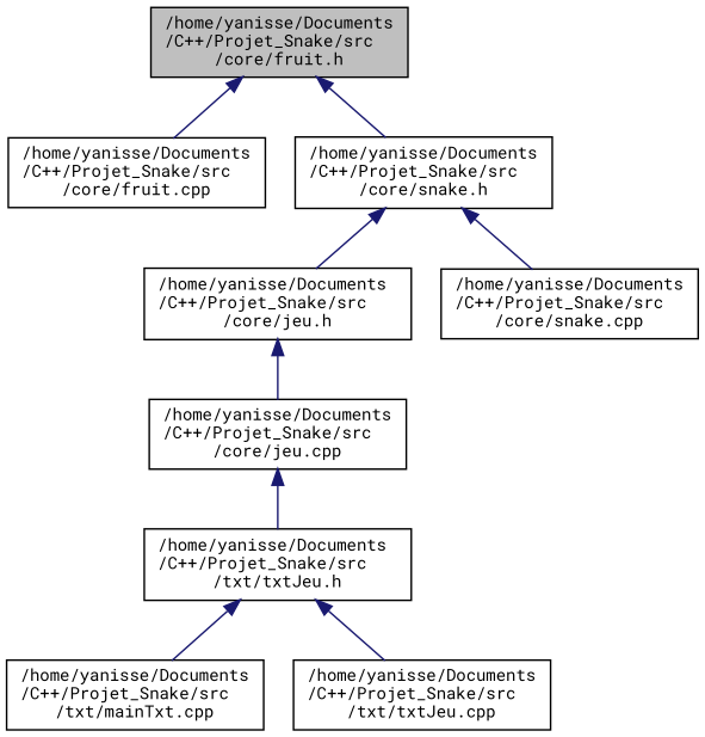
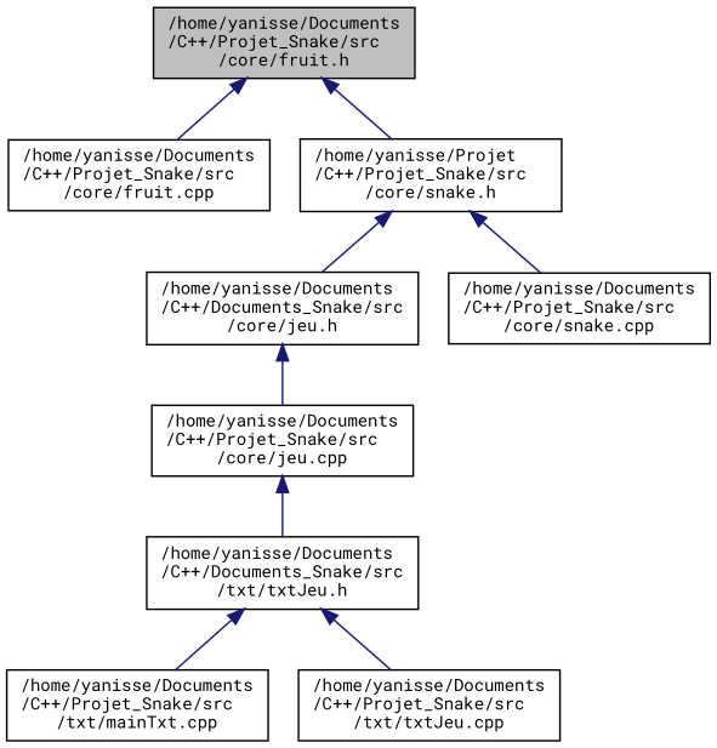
  digraph {
    fontname="Roboto Mono"
    node [color=black fillcolor=white fontname="Roboto Mono" fontsize=10 shape=record style=filled]
    edge [color=midnightblue dir=back fontname="Roboto Mono" fontsize=10 labelfontname=Helvetica labelfontsize=10 style=solid]
    n1 [fillcolor=grey75 fontcolor=black height=0.2 label="/home/yanisse/Documents\l/C++/Projet_Snake/src\l/core/fruit.h" width=0.4]
    n2 [height=0.2 label="/home/yanisse/Documents\l/C++/Projet_Snake/src\l/core/fruit.cpp" width=0.4]
-   n3 [height=0.2 label="/home/yanisse/Documents\l/C++/Projet_Snake/src\l/core/snake.h" width=0.4]
-   n4 [height=0.2 label="/home/yanisse/Documents\l/C++/Projet_Snake/src\l/core/jeu.h" width=0.4]
+   n3 [height=0.2 label="/home/yanisse/Projet\l/C++/Projet_Snake/src\l/core/snake.h" width=0.4]
+   n4 [height=0.2 label="/home/yanisse/Documents\l/C++/Documents_Snake/src\l/core/jeu.h" width=0.4]
    n5 [height=0.2 label="/home/yanisse/Documents\l/C++/Projet_Snake/src\l/core/jeu.cpp" width=0.4]
    n6 [height=0.2 label="/home/yanisse/Documents\l/C++/Projet_Snake/src\l/core/snake.cpp" width=0.4]
-   n7 [height=0.2 label="/home/yanisse/Documents\l/C++/Projet_Snake/src\l/txt/txtJeu.h" width=0.4]
+   n7 [height=0.2 label="/home/yanisse/Documents\l/C++/Documents_Snake/src\l/txt/txtJeu.h" width=0.4]
    n8 [height=0.2 label="/home/yanisse/Documents\l/C++/Projet_Snake/src\l/txt/mainTxt.cpp" width=0.4]
    n9 [height=0.2 label="/home/yanisse/Documents\l/C++/Projet_Snake/src\l/txt/txtJeu.cpp" width=0.4]
    n1 -> n2
    n1 -> n3
    n3 -> n4
    n3 -> n6
    n4 -> n5
    n5 -> n7
    n7 -> n8
    n7 -> n9
  }
